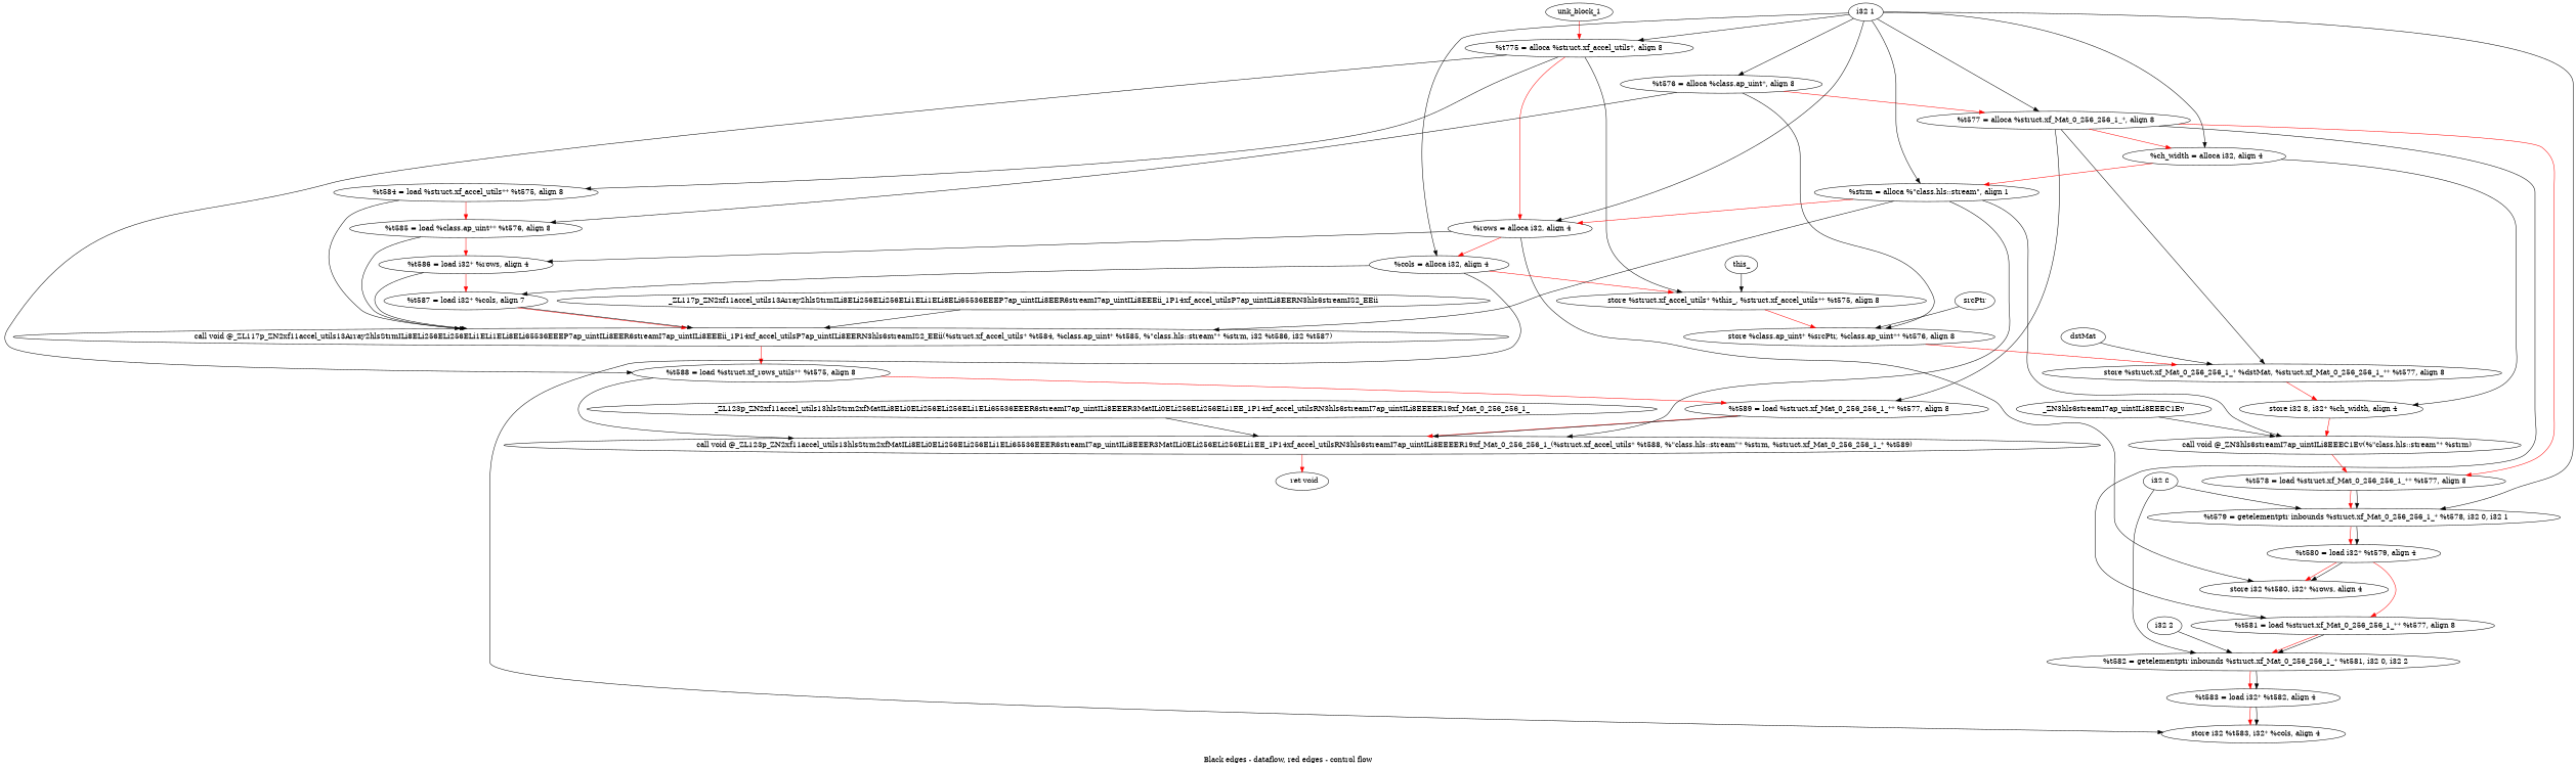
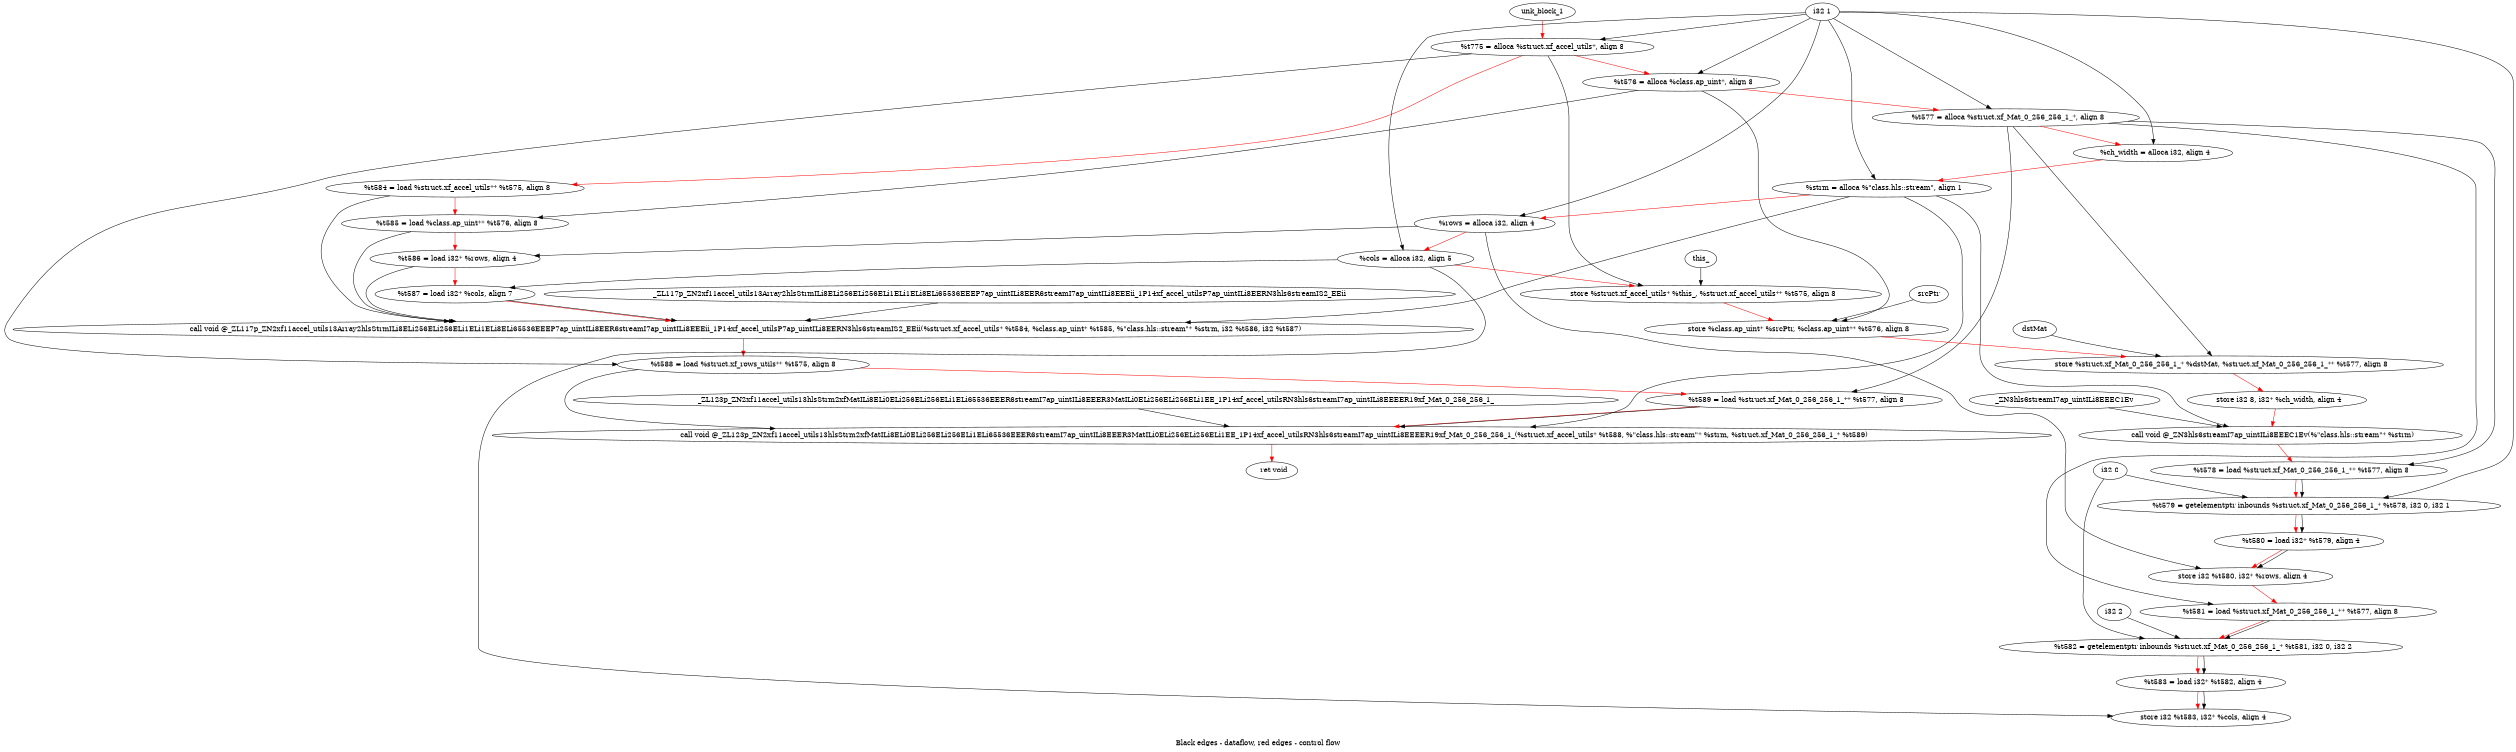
  digraph {
    compound=true
    label="Black edges - dataflow, red edges - control flow"
    n1 [label="%t775 = alloca %struct.xf_accel_utils*, align 8"]
    n2 [label="  %t576 = alloca %class.ap_uint*, align 8"]
    n3 [label="  store %struct.xf_accel_utils* %this_, %struct.xf_accel_utils** %t575, align 8"]
    n4 [label="  %t584 = load %struct.xf_accel_utils** %t575, align 8"]
    n5 [label="%t588 = load %struct.xf_rows_utils** %t575, align 8"]
    n6 [label="  %t577 = alloca %struct.xf_Mat_0_256_256_1_*, align 8"]
    n7 [label="  store %class.ap_uint* %srcPtr, %class.ap_uint** %t576, align 8"]
    n8 [label="  %t585 = load %class.ap_uint** %t576, align 8"]
    n9 [label="  call void @_ZL117p_ZN2xf11accel_utils13Array2hlsStrmILi8ELi256ELi256ELi1ELi1ELi8ELi65536EEEP7ap_uintILi8EER6streamI7ap_uintILi8EEEii_1P14xf_accel_utilsP7ap_uintILi8EERN3hls6streamIS2_EEii(%struct.xf_accel_utils* %t584, %class.ap_uint* %t585, %\"class.hls::stream\"* %strm, i32 %t586, i32 %t587)"]
    n10 [label="  %t589 = load %struct.xf_Mat_0_256_256_1_** %t577, align 8"]
    n11 [label="  call void @_ZL123p_ZN2xf11accel_utils13hlsStrm2xfMatILi8ELi0ELi256ELi256ELi1ELi65536EEER6streamI7ap_uintILi8EEER3MatILi0ELi256ELi256ELi1EE_1P14xf_accel_utilsRN3hls6streamI7ap_uintILi8EEEER19xf_Mat_0_256_256_1_(%struct.xf_accel_utils* %t588, %\"class.hls::stream\"* %strm, %struct.xf_Mat_0_256_256_1_* %t589)"]
    n12 [label="  %ch_width = alloca i32, align 4"]
    n13 [label="  store %struct.xf_Mat_0_256_256_1_* %dstMat, %struct.xf_Mat_0_256_256_1_** %t577, align 8"]
    n14 [label="  %t578 = load %struct.xf_Mat_0_256_256_1_** %t577, align 8"]
    n15 [label="  %t581 = load %struct.xf_Mat_0_256_256_1_** %t577, align 8"]
    n16 [label="  %t586 = load i32* %rows, align 4"]
    n17 [label="  %strm = alloca %\"class.hls::stream\", align 1"]
    n18 [label="  store i32 8, i32* %ch_width, align 4"]
    n19 [label="  %t579 = getelementptr inbounds %struct.xf_Mat_0_256_256_1_* %t578, i32 0, i32 1"]
    n20 [label="  %t582 = getelementptr inbounds %struct.xf_Mat_0_256_256_1_* %t581, i32 0, i32 2"]
    n21 [label="  %rows = alloca i32, align 4"]
    n22 [label="  call void @_ZN3hls6streamI7ap_uintILi8EEEC1Ev(%\"class.hls::stream\"* %strm)"]
-   n23 [label="  %cols = alloca i32, align 4"]
+   n23 [label="%cols = alloca i32, align 5"]
    n24 [label="  store i32 %t580, i32* %rows, align 4"]
    n25 [label="  ret void"]
    n26 [label="  store i32 %t583, i32* %cols, align 4"]
    n27 [label="%t587 = load i32* %cols, align 7"]
    n28 [label="  %t580 = load i32* %t579, align 4"]
    n29 [label="  %t583 = load i32* %t582, align 4"]
    unk_block_1
    "i32 1"
    this_
    srcPtr
    dstMat
    _ZN3hls6streamI7ap_uintILi8EEEC1Ev
    "i32 0"
    "i32 2"
    _ZL117p_ZN2xf11accel_utils13Array2hlsStrmILi8ELi256ELi256ELi1ELi1ELi8ELi65536EEEP7ap_uintILi8EER6streamI7ap_uintILi8EEEii_1P14xf_accel_utilsP7ap_uintILi8EERN3hls6streamIS2_EEii
    _ZL123p_ZN2xf11accel_utils13hlsStrm2xfMatILi8ELi0ELi256ELi256ELi1ELi65536EEER6streamI7ap_uintILi8EEER3MatILi0ELi256ELi256ELi1EE_1P14xf_accel_utilsRN3hls6streamI7ap_uintILi8EEEER19xf_Mat_0_256_256_1_
-   n1 -> n21 [color=red weight=2]
+   n1 -> n2 [color=red weight=2]
    n1 -> n3
-   n1 -> n4
+   n1 -> n4 [color=red]
    n1 -> n5
    n2 -> n6 [color=red weight=2]
    n2 -> n7
    n2 -> n8
    n3 -> n7 [color=red weight=2]
    n4 -> n8 [color=red weight=2]
    n4 -> n9
    n5 -> n10 [color=red weight=2]
    n5 -> n11
    n6 -> n10
    n6 -> n12 [color=red weight=2]
    n6 -> n13
-   n6 -> n14 [color=red]
+   n6 -> n14
    n6 -> n15
    n7 -> n13 [color=red weight=2]
    n8 -> n9
    n8 -> n16 [color=red weight=2]
    n9 -> n5 [color=red weight=2]
    n10 -> n11 [color=red weight=2]
    n10 -> n11
    n11 -> n25 [color=red weight=2]
    n12 -> n17 [color=red weight=2]
-   n12 -> n18
    n13 -> n18 [color=red weight=2]
    n14 -> n19 [color=red weight=2]
    n14 -> n19
    n15 -> n20 [color=red weight=2]
    n15 -> n20
    n16 -> n9
    n16 -> n27 [color=red weight=2]
    n17 -> n9
    n17 -> n11
    n17 -> n21 [color=red weight=2]
    n17 -> n22
    n18 -> n22 [color=red weight=2]
    n19 -> n28 [color=red weight=2]
    n19 -> n28
    n20 -> n29 [color=red weight=2]
    n20 -> n29
    n21 -> n16
    n21 -> n23 [color=red weight=2]
    n21 -> n24
    n22 -> n14 [color=red weight=2]
    n23 -> n3 [color=red weight=2]
    n23 -> n26
    n23 -> n27
-   n28 -> n15 [color=red weight=2]
+   n24 -> n15 [color=red weight=2]
    n27 -> n9 [color=red weight=2]
    n27 -> n9
    n28 -> n24 [color=red weight=2]
    n28 -> n24
    n29 -> n26 [color=red weight=2]
    n29 -> n26
    unk_block_1 -> n1 [color=red]
    "i32 1" -> n1
    "i32 1" -> n2
    "i32 1" -> n6
    "i32 1" -> n12
    "i32 1" -> n17
    "i32 1" -> n19
    "i32 1" -> n21
    "i32 1" -> n23
    this_ -> n3
    srcPtr -> n7
    dstMat -> n13
    _ZN3hls6streamI7ap_uintILi8EEEC1Ev -> n22
    "i32 0" -> n19
    "i32 0" -> n20
    "i32 2" -> n20
    _ZL117p_ZN2xf11accel_utils13Array2hlsStrmILi8ELi256ELi256ELi1ELi1ELi8ELi65536EEEP7ap_uintILi8EER6streamI7ap_uintILi8EEEii_1P14xf_accel_utilsP7ap_uintILi8EERN3hls6streamIS2_EEii -> n9
    _ZL123p_ZN2xf11accel_utils13hlsStrm2xfMatILi8ELi0ELi256ELi256ELi1ELi65536EEER6streamI7ap_uintILi8EEER3MatILi0ELi256ELi256ELi1EE_1P14xf_accel_utilsRN3hls6streamI7ap_uintILi8EEEER19xf_Mat_0_256_256_1_ -> n11
  }
